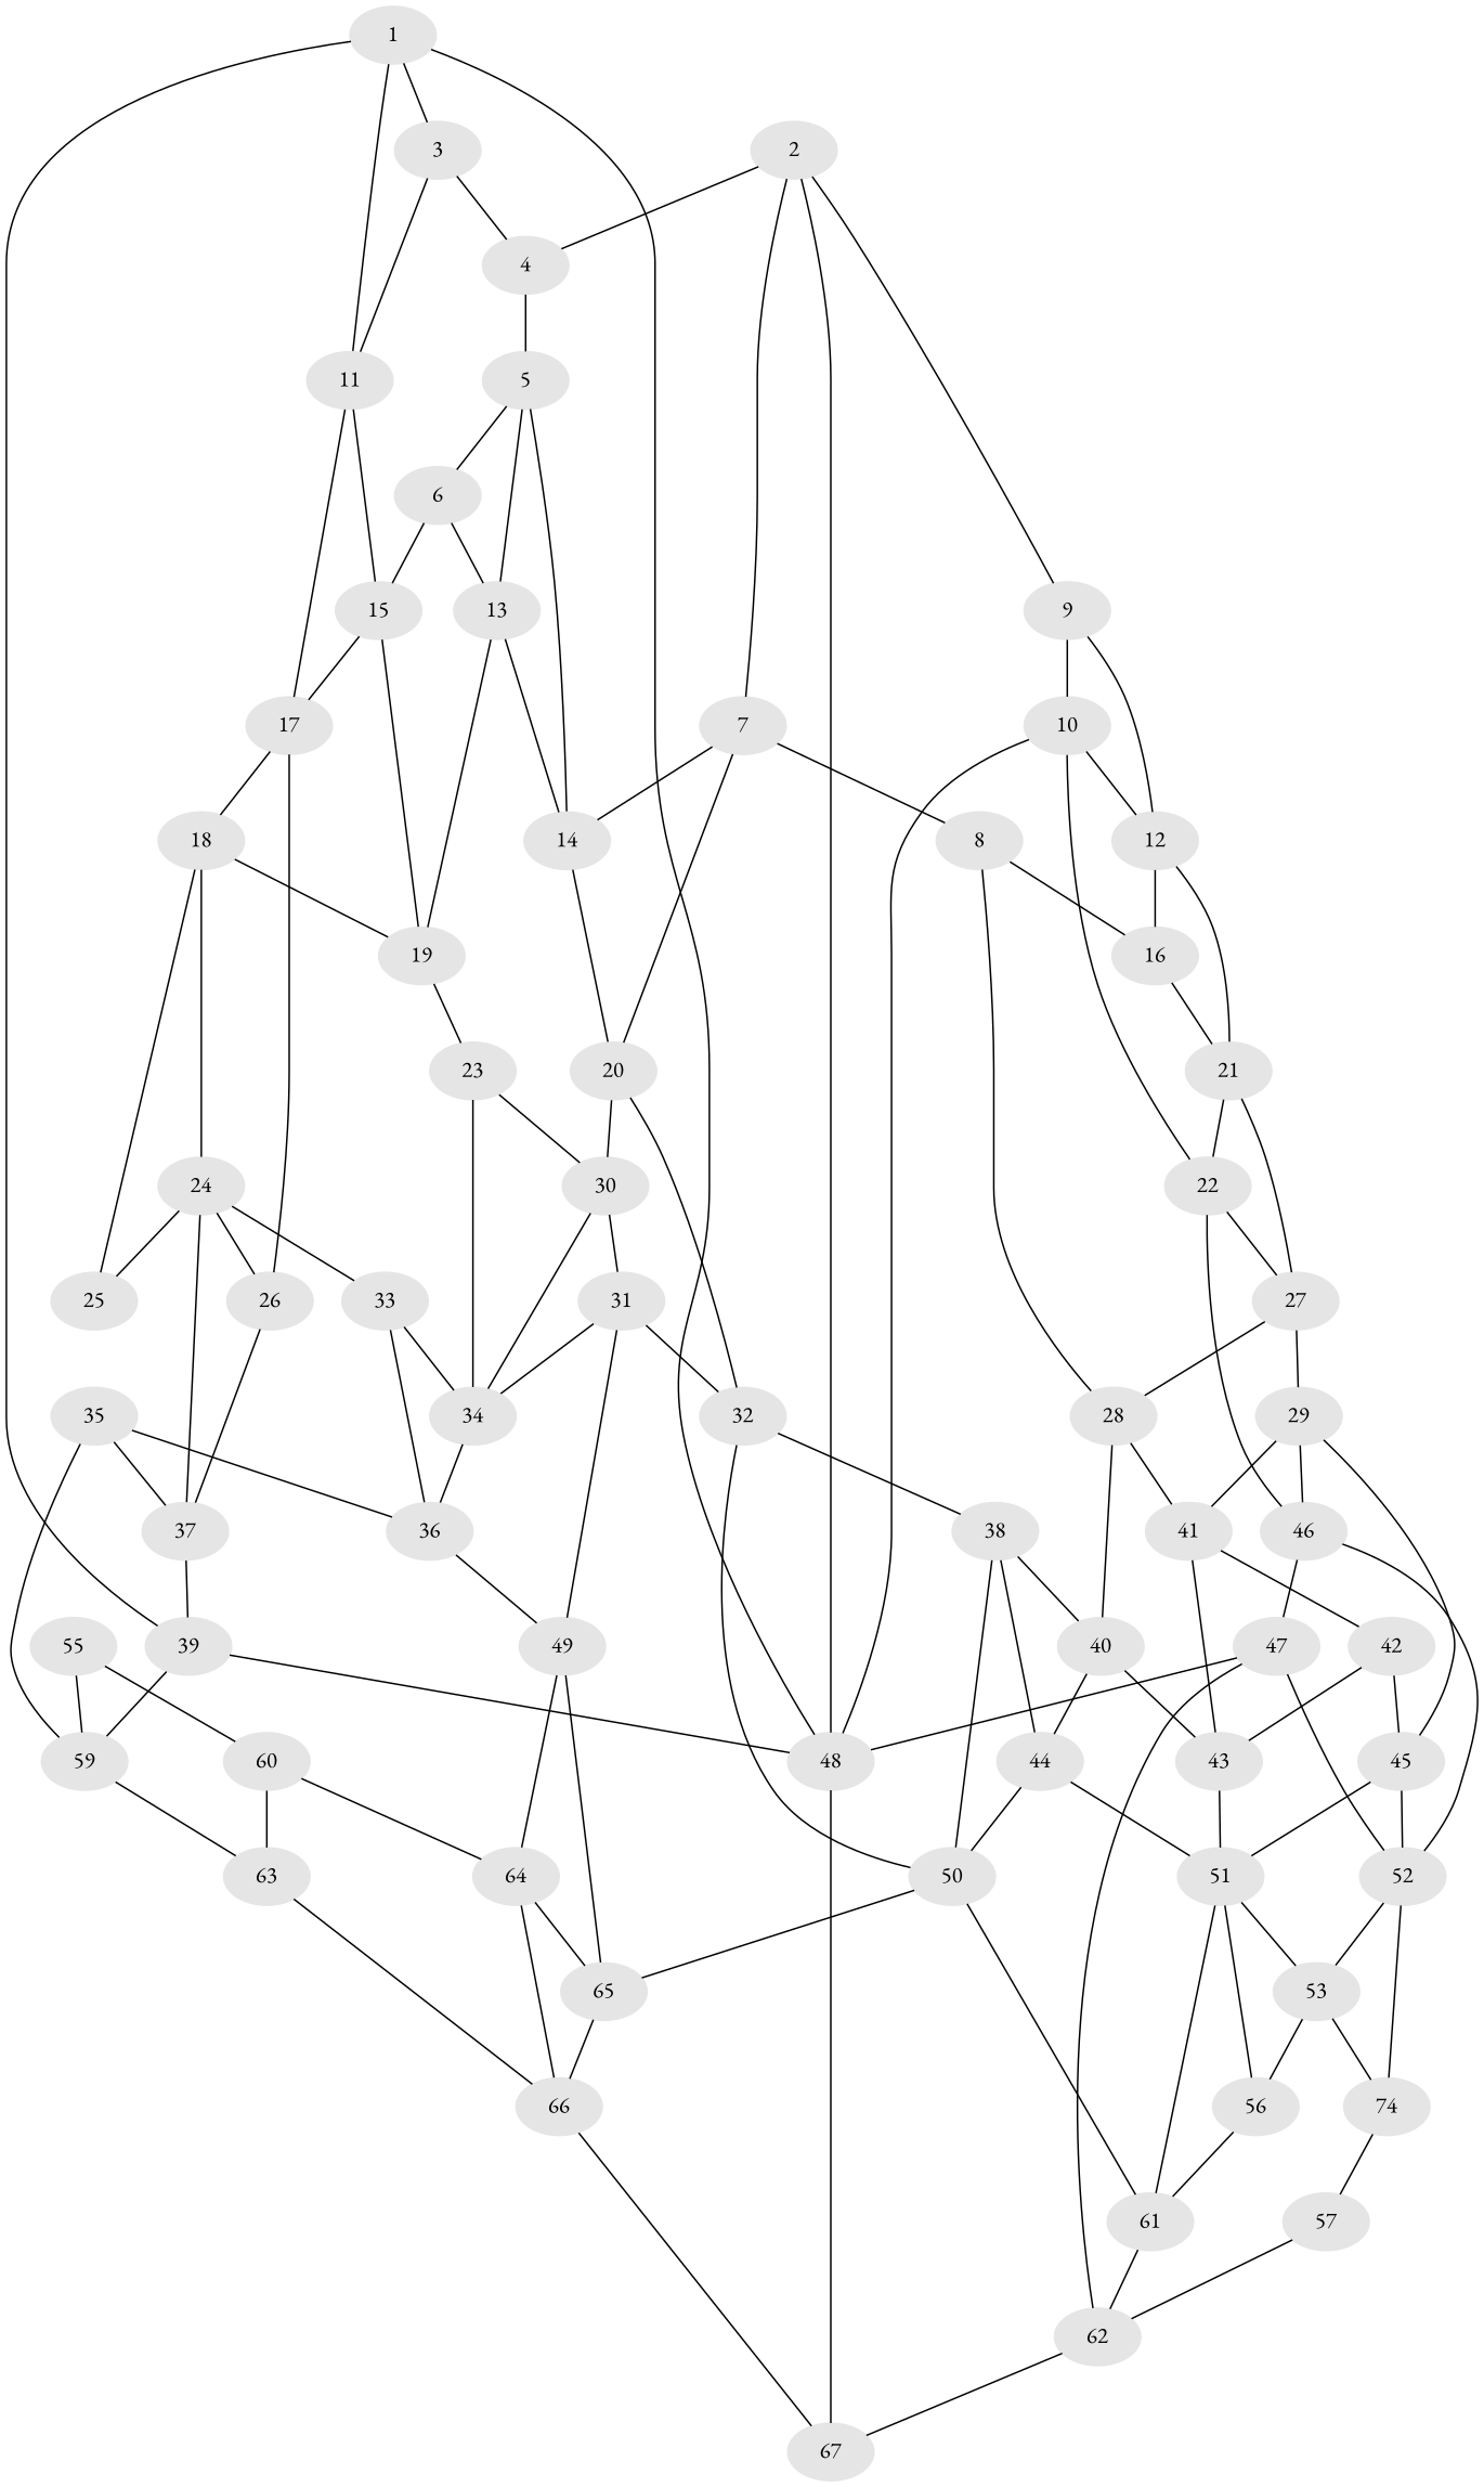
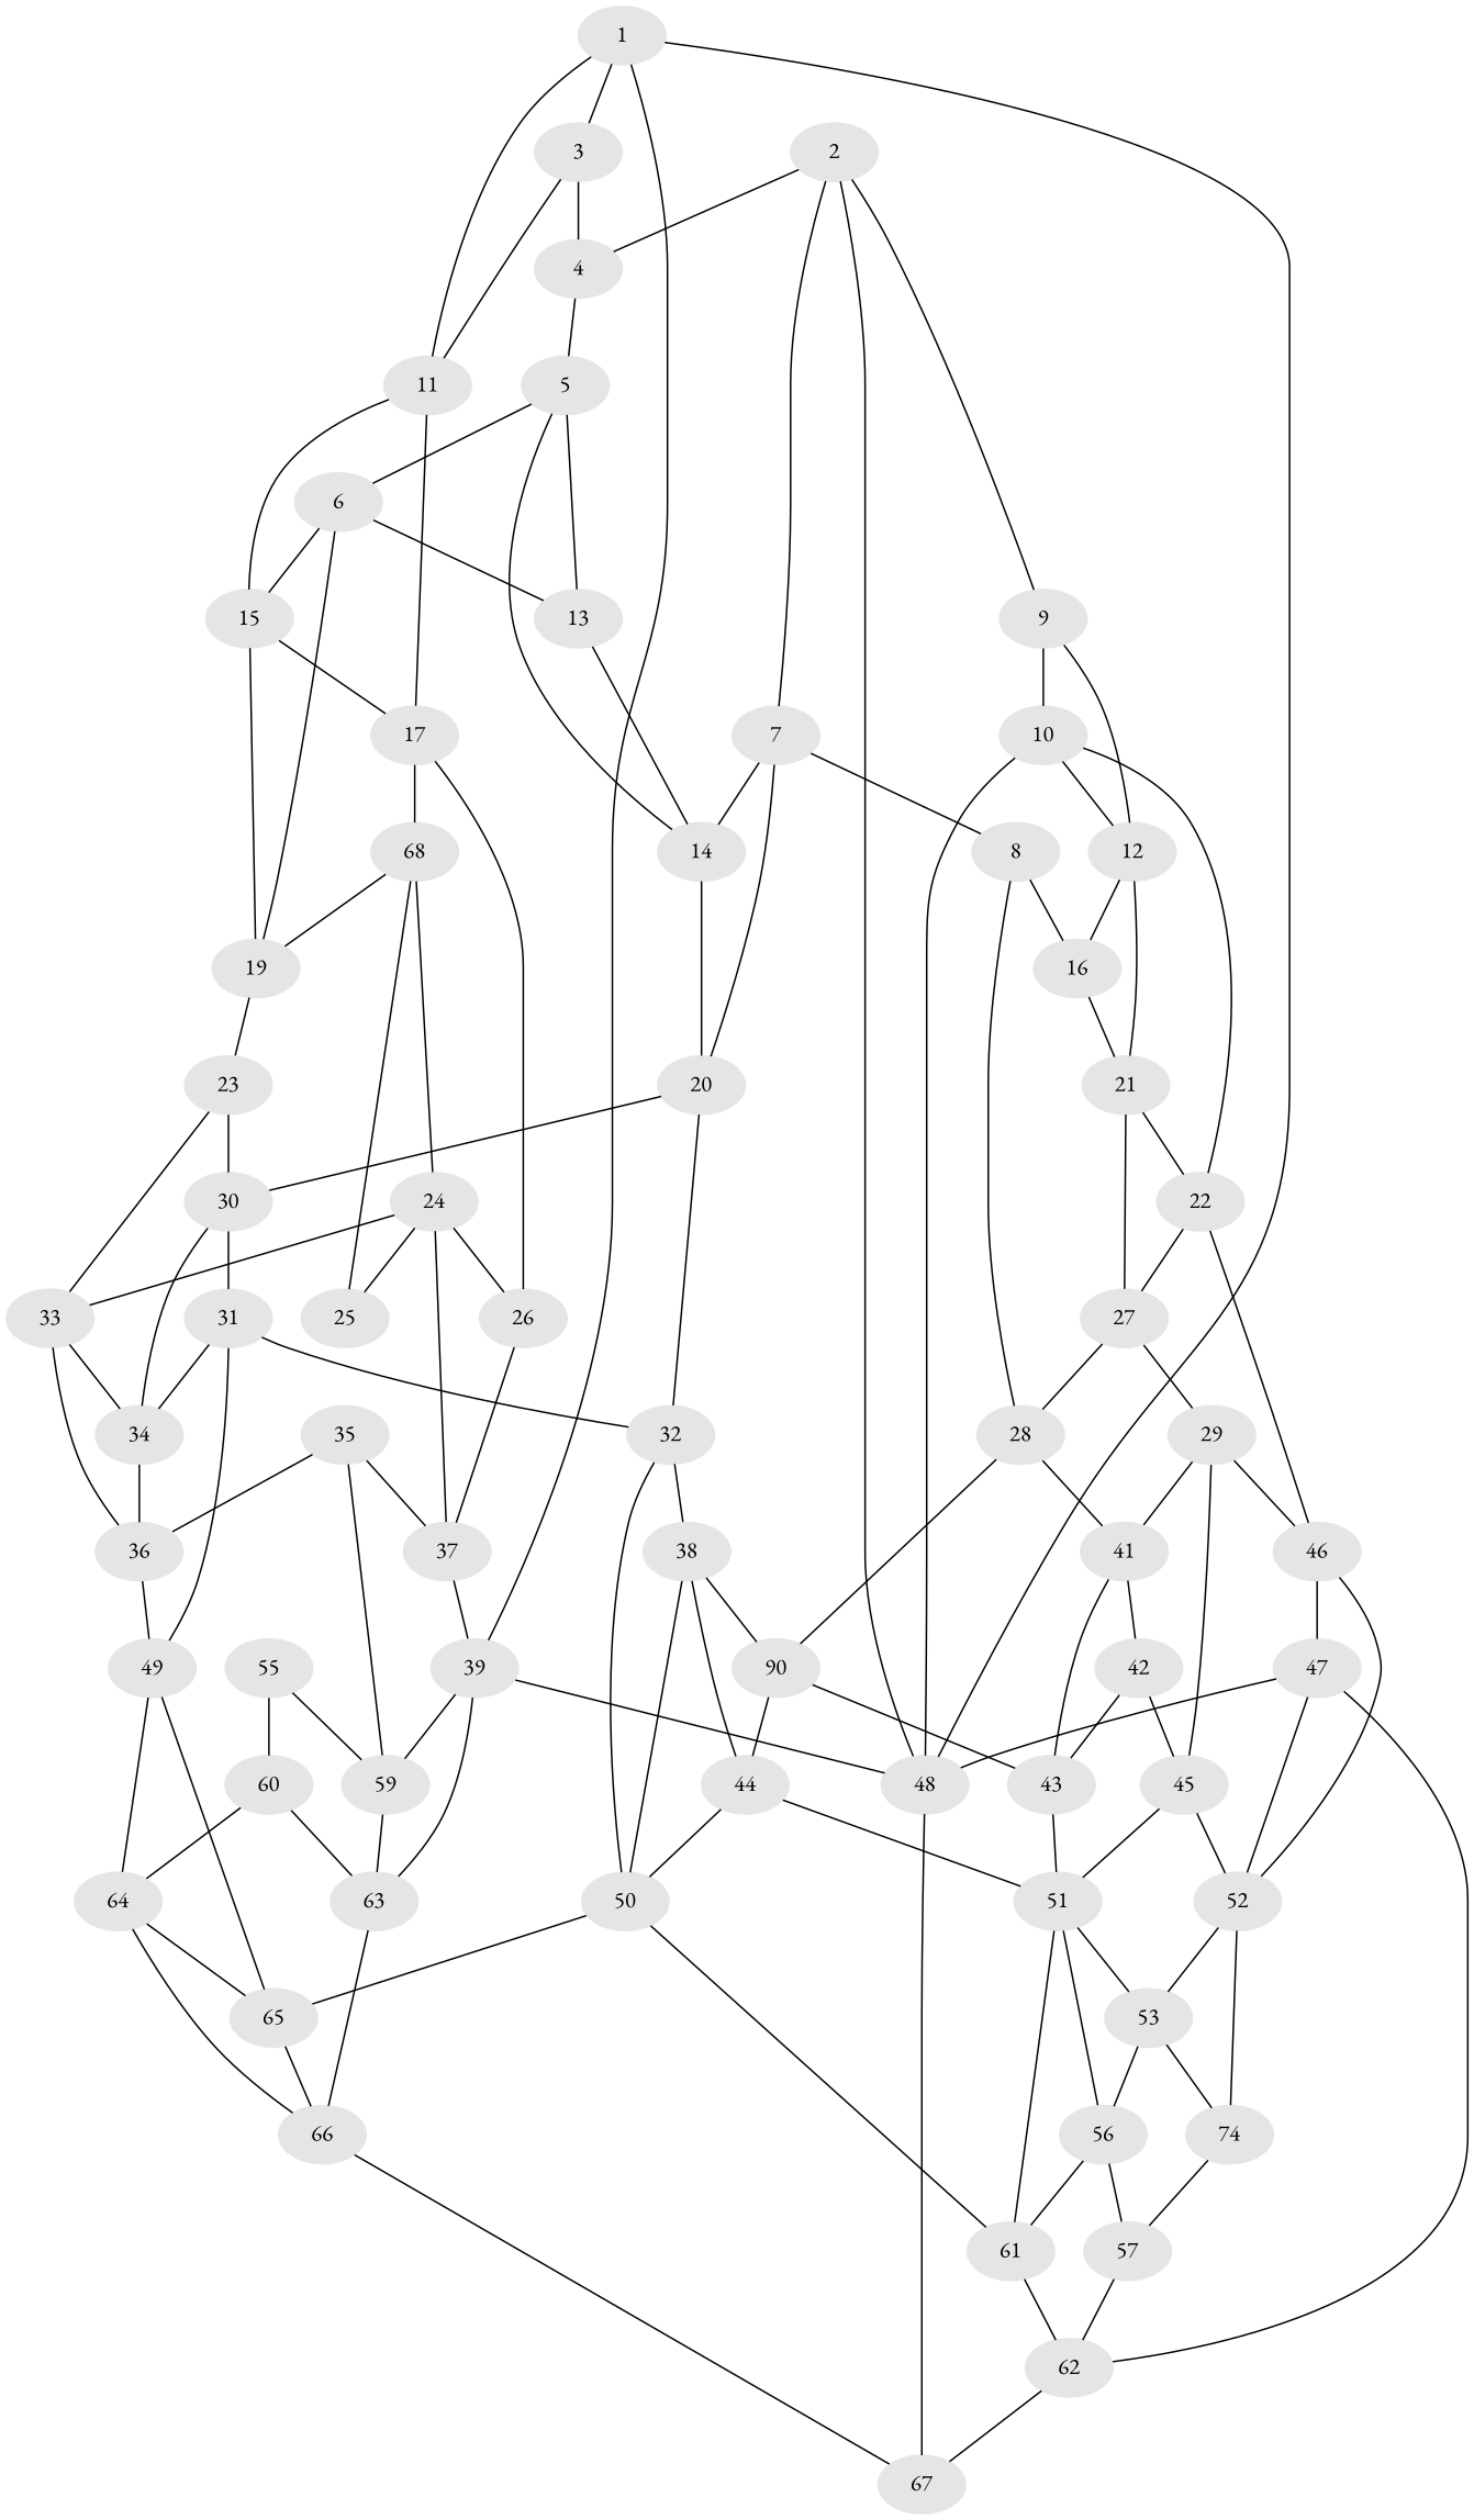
  graph {
    fontname="EB Garamond"
    node [color=gray90 fontname="EB Garamond" style=filled]
    edge [fontname="EB Garamond" weight=1.0]
    1
    3
    11
    39
    48
    4
    15
    17
    59
    63
    67
    2
    7
    9
    5
    14
    8
    20
    10
    12
    6
    13
    19
    16
    28
    30
    32
    21
-   40
+   40 [label=90]
    41
    22
    27
    46
-   18
+   18 [label=68]
    26
    23
    24
    25
    37
    33
    31
    34
    38
    50
    29
    52
    47
    36
    45
    44
    43
    42
    51
    49
    64
    65
    61
    35
    66
    53
    56
    n62 [label=74]
    62
    57
    55
    60
    1 -- 3
    1 -- 11
    1 -- 39
    1 -- 48
    3 -- 11
    3 -- 4
    11 -- 15
    11 -- 17
    39 -- 48
    39 -- 59
+   39 -- 63
    48 -- 67
    4 -- 5
    15 -- 17
    15 -- 19
    17 -- 18
    17 -- 26
    59 -- 63
    63 -- 66
    2 -- 48
    2 -- 4
    2 -- 7
    2 -- 9
    7 -- 14
    7 -- 8
    7 -- 20
    9 -- 10
    9 -- 12
    5 -- 14
    5 -- 6
    5 -- 13
    14 -- 20
    8 -- 16
    8 -- 28
    20 -- 30
    20 -- 32
    10 -- 48
    10 -- 12
    10 -- 22
    12 -- 16
    12 -- 21
    6 -- 15
    6 -- 13
    13 -- 14
-   13 -- 19
+   6 -- 19
    19 -- 23
    16 -- 21
    28 -- 40
    28 -- 41
    30 -- 31
    30 -- 34
    32 -- 38
    32 -- 50
    21 -- 22
    21 -- 27
    40 -- 44
    40 -- 43
    41 -- 43
    41 -- 42
    22 -- 27
    22 -- 46
    27 -- 28
    27 -- 29
    46 -- 52
    46 -- 47
    18 -- 19
    18 -- 24
    18 -- 25
    26 -- 37
    23 -- 30
-   23 -- 34
+   23 -- 33
    24 -- 26
    24 -- 25
    24 -- 37
    24 -- 33
    37 -- 39
    33 -- 34
    33 -- 36
    31 -- 32
    31 -- 34
    31 -- 49
    34 -- 36
    38 -- 40
    38 -- 50
    38 -- 44
    50 -- 65
    50 -- 61
    29 -- 41
    29 -- 46
    29 -- 45
    52 -- 53
    52 -- n62 [weight=2.0]
    47 -- 48
    47 -- 52
    47 -- 62
    36 -- 49
    45 -- 52
    45 -- 51
    44 -- 50
    44 -- 51
    43 -- 51
    42 -- 45
    42 -- 43
    51 -- 61
    51 -- 53
    51 -- 56
    49 -- 64
    49 -- 65
    64 -- 65
    64 -- 66
    65 -- 66
    61 -- 62
    35 -- 59
    35 -- 37
    35 -- 36
    66 -- 67
    53 -- 56
    53 -- n62
    56 -- 61
+   56 -- 57
    n62 -- 57
    62 -- 67
    57 -- 62
    55 -- 59
    55 -- 60
    60 -- 63
    60 -- 64
  }
